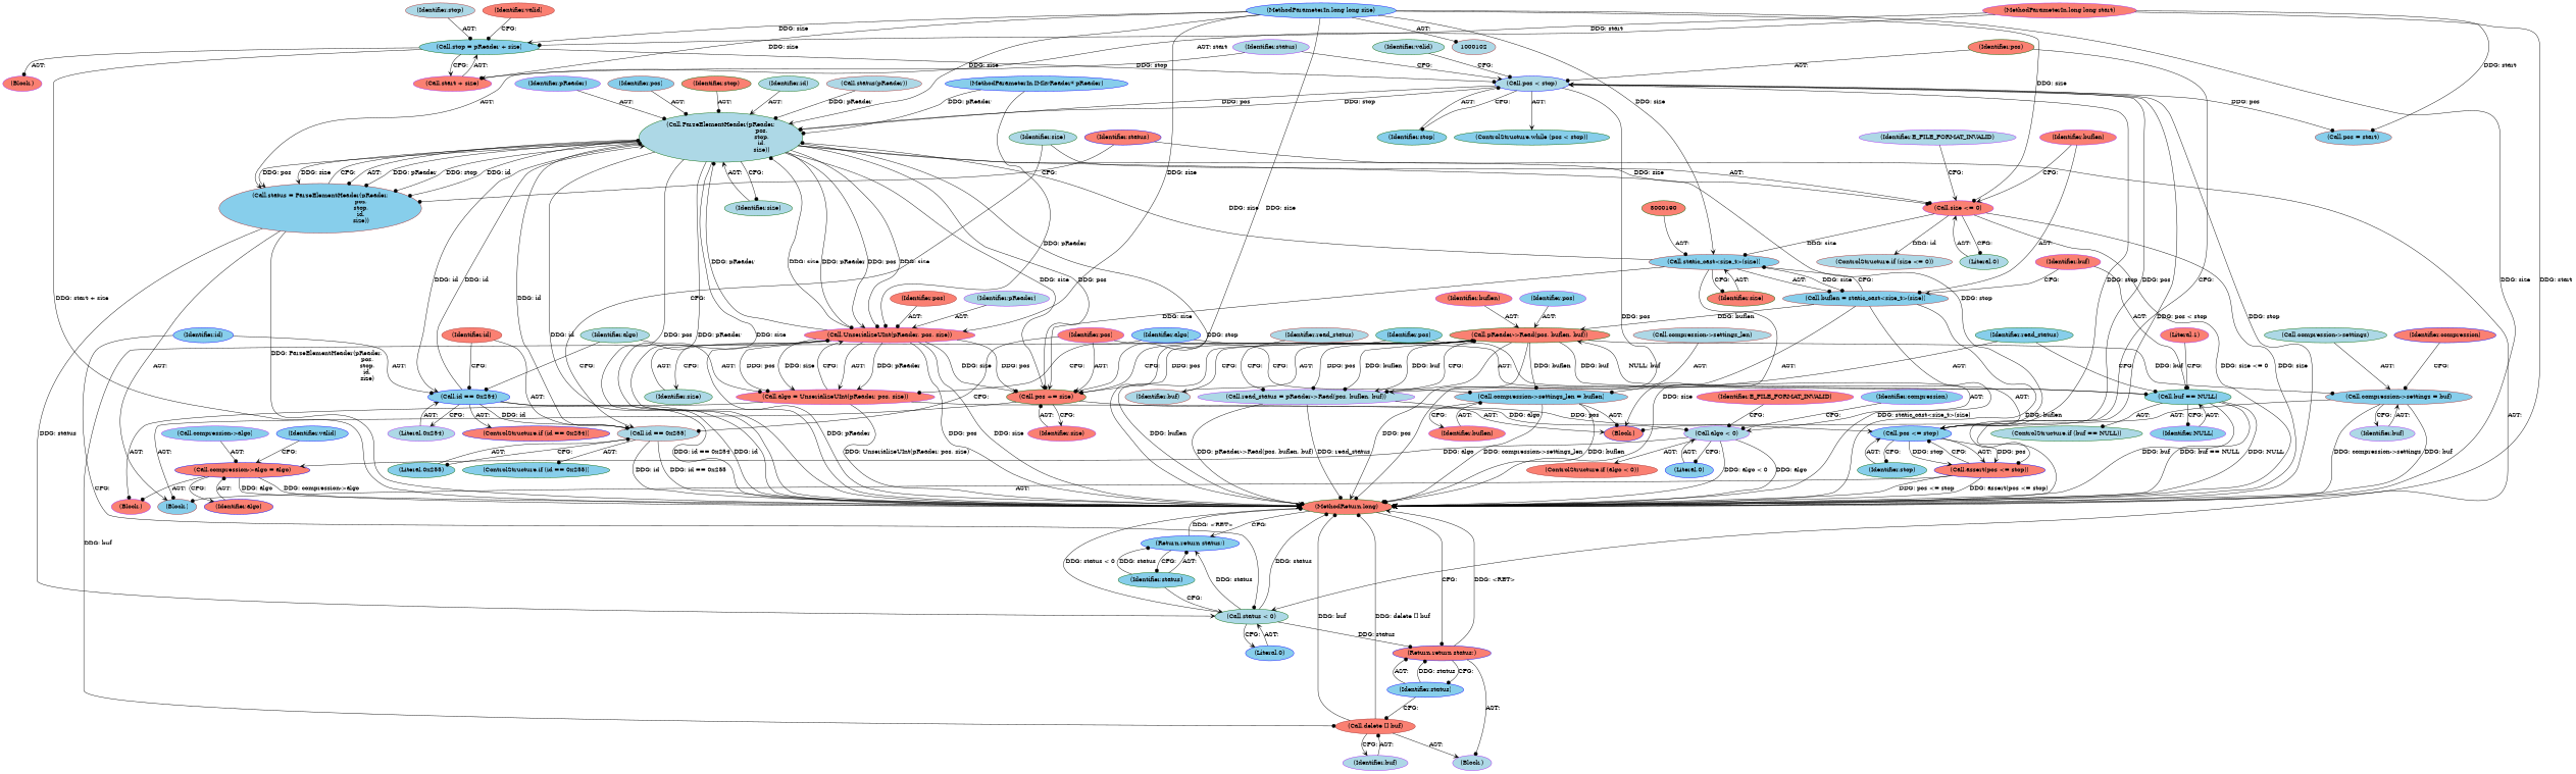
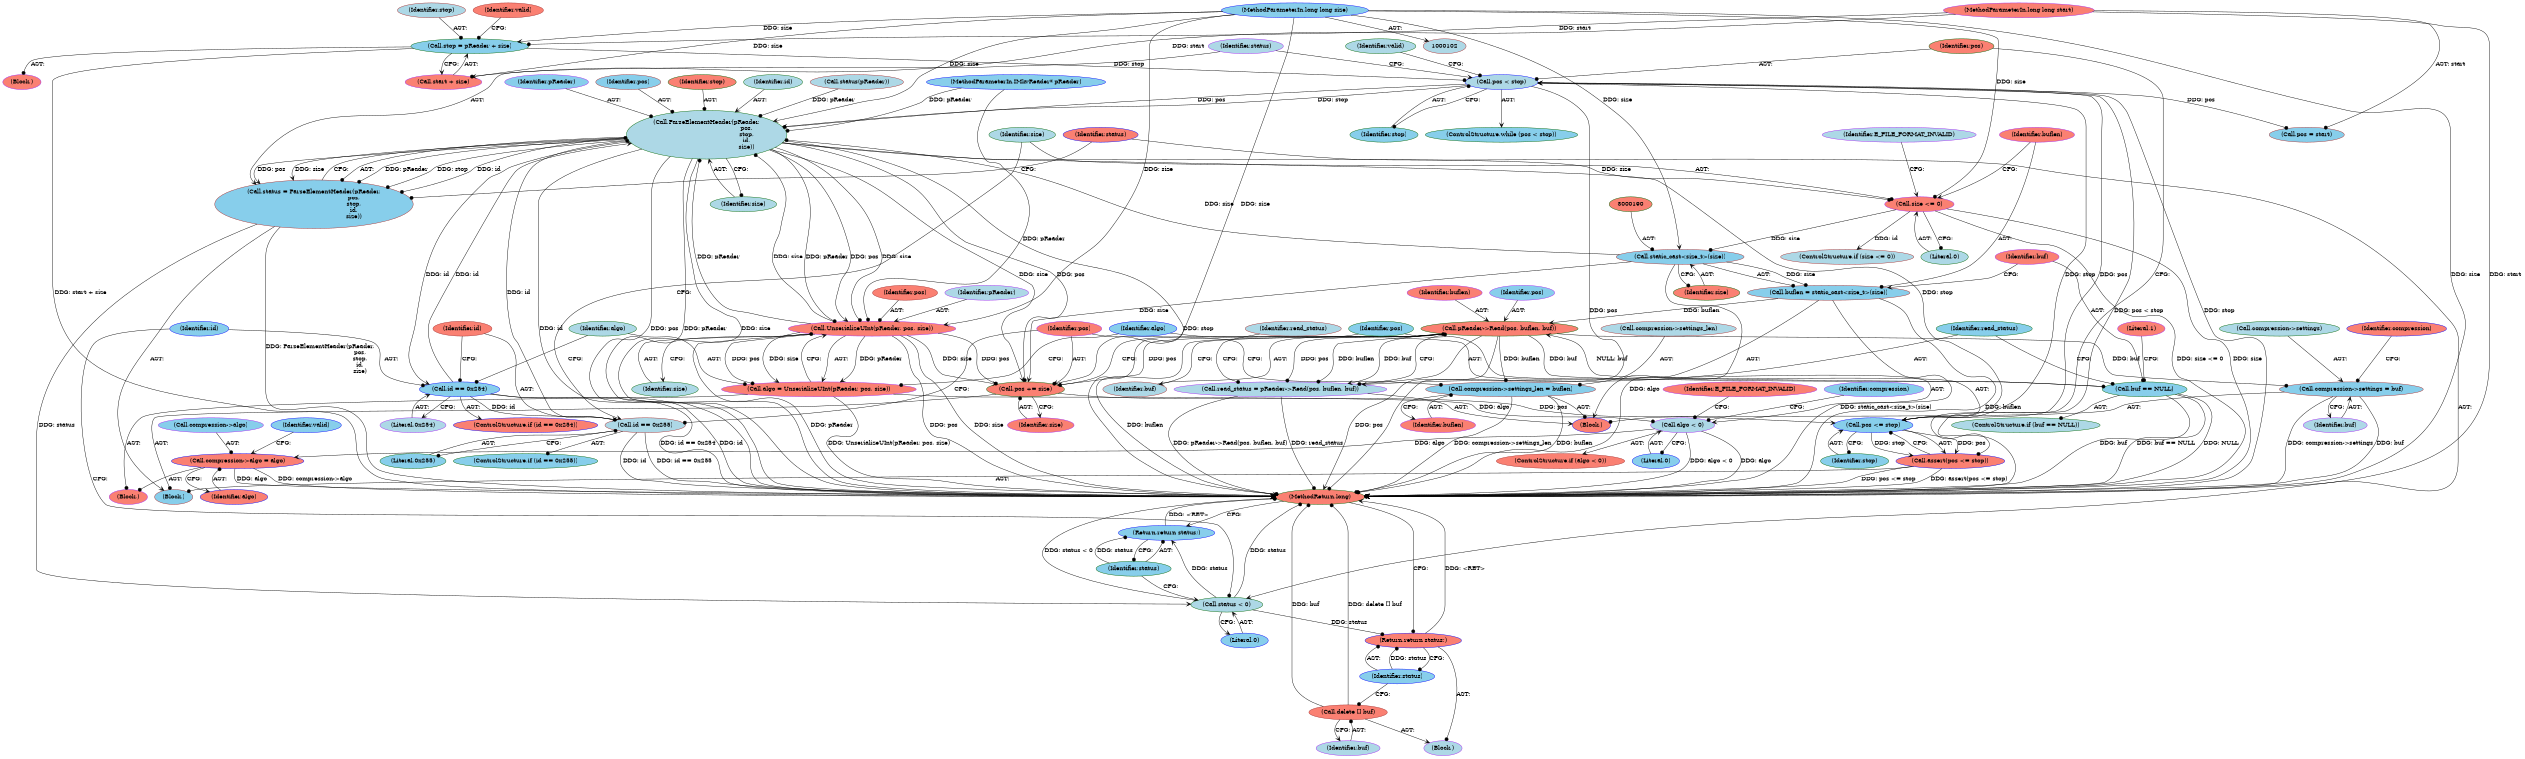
  digraph {
    node [color=purple fillcolor=salmon style=filled]
    edge [arrowhead=dot]
    n1 [color=darkgreen fillcolor=skyblue label="(Call,stop = pReader + size)"]
    n2 [color=blue fillcolor=lightblue label="(Call,pos < stop)"]
    n3 [color=darkgreen label="(MethodReturn,long)"]
    n4 [label="(Call,start + size)"]
    n5 [label="(Block,)"]
    n6 [color=brown fillcolor=skyblue label="(Call,pos = start)"]
    n7 [color=darkgreen fillcolor=lightblue label="(Call,ParseElementHeader(pReader,\n                                           pos,\n                                           stop,\n                                           id,\n                                           size))"]
    n8 [color=darkgreen fillcolor=skyblue label="(Identifier,stop)"]
    n9 [color=darkgreen fillcolor=skyblue label="(ControlStructure,while (pos < stop))"]
    n10 [color=blue fillcolor=skyblue label="(Return,return status;)"]
    n11 [color=blue label="(Return,return status;)"]
    n12 [label="(MethodParameterIn,long long start)"]
    1000102 [color=brown fillcolor=lightblue]
    n14 [color=blue fillcolor=skyblue label="(MethodParameterIn,long long size)"]
    n15 [label="(Call,UnserializeUInt(pReader, pos, size))"]
    n16 [color=darkgreen label="(Call,pos += size)"]
    n17 [label="(Call,size <= 0)"]
    n18 [color=brown fillcolor=skyblue label="(Call,static_cast<size_t>(size))"]
    n19 [color=brown fillcolor=skyblue label="(Call,status = ParseElementHeader(pReader,\n                                           pos,\n                                           stop,\n                                           id,\n                                           size))"]
    n20 [color=blue fillcolor=skyblue label="(Call,id == 0x254)"]
    n21 [color=blue fillcolor=skyblue label="(Call,pos <= stop)"]
    n22 [color=darkgreen fillcolor=lightblue label="(Identifier,size)"]
    n23 [label="(Call,algo = UnserializeUInt(pReader, pos, size))"]
    n24 [color=darkgreen fillcolor=lightblue label="(Identifier,size)"]
    n25 [color=brown fillcolor=skyblue label="(Block,)"]
    n26 [label="(Identifier,size)"]
    n27 [color=brown fillcolor=lightblue label="(ControlStructure,if (size <= 0))"]
    n28 [color=darkgreen fillcolor=lightblue label="(Literal,0)"]
    n29 [color=brown fillcolor=skyblue label="(Call,buflen = static_cast<size_t>(size))"]
    n30 [color=darkgreen label="(Identifier,size)"]
    n31 [color=darkgreen fillcolor=lightblue label="(Call,status < 0)"]
    n32 [color=brown fillcolor=lightblue label="(Call,id == 0x255)"]
    n33 [fillcolor=lightblue label="(Literal,0x254)"]
    n34 [color=blue label="(ControlStructure,if (id == 0x254))"]
    n35 [color=blue label="(Call,assert(pos <= stop))"]
    n36 [color=darkgreen fillcolor=skyblue label="(Identifier,stop)"]
    n37 [color=darkgreen label="(Call,pReader->Read(pos, buflen, buf))"]
    n38 [color=darkgreen fillcolor=skyblue label="(Call,buf == NULL)"]
    n39 [fillcolor=lightblue label="(Call,read_status = pReader->Read(pos, buflen, buf))"]
    n40 [color=brown label="(Call,delete [] buf)"]
    n41 [color=brown fillcolor=skyblue label="(Call,compression->settings = buf)"]
    n42 [color=brown fillcolor=skyblue label="(Call,compression->settings_len = buflen)"]
    n43 [color=brown fillcolor=lightblue label="(Identifier,buf)"]
    n44 [color=blue fillcolor=skyblue label="(Literal,0)"]
    n45 [color=darkgreen fillcolor=skyblue label="(Identifier,status)"]
    n46 [fillcolor=lightblue label="(Block,)"]
    n47 [color=blue fillcolor=skyblue label="(Identifier,status)"]
    n48 [color=darkgreen fillcolor=skyblue label="(ControlStructure,if (id == 0x255))"]
    n49 [color=darkgreen fillcolor=skyblue label="(Literal,0x255)"]
    n50 [fillcolor=lightblue label="(Call,algo < 0)"]
    n51 [label="(Block,)"]
    n52 [color=blue label="(Call,compression->algo = algo)"]
    n53 [color=blue fillcolor=skyblue label="(Literal,0)"]
    n54 [color=brown label="(ControlStructure,if (algo < 0))"]
    n55 [color=blue label="(Identifier,algo)"]
    n56 [color=blue label="(Block,)"]
    n57 [color=darkgreen fillcolor=lightblue label="(ControlStructure,if (buf == NULL))"]
-   n58 [fillcolor=skyblue label="(Identifier,NULL)"]
    n59 [fillcolor=lightblue label="(Identifier,buf)"]
    n60 [fillcolor=lightblue label="(Identifier,buf)"]
    n61 [label="(Identifier,buflen)"]
    n62 [color=blue fillcolor=skyblue label="(MethodParameterIn,IMkvReader* pReader)"]
    n63 [color=darkgreen fillcolor=lightblue label="(Identifier,id)"]
    n64 [color=darkgreen fillcolor=lightblue label="(Identifier,algo)"]
    n65 [color=brown label="(Identifier,id)"]
    n66 [color=blue fillcolor=skyblue label="(Identifier,id)"]
    n67 [color=darkgreen fillcolor=lightblue label="(Call,compression->settings)"]
    n68 [color=darkgreen fillcolor=lightblue label="(Identifier,size)"]
    n69 [label="(Identifier,pos)"]
    n70 [color=blue fillcolor=skyblue label="(Identifier,algo)"]
    n71 [color=brown fillcolor=lightblue label="(Call,status(pReader))"]
    n72 [color=brown fillcolor=lightblue label="(Identifier,stop)"]
    n73 [color=darkgreen fillcolor=skyblue label="(Identifier,read_status)"]
    n74 [fillcolor=lightblue label="(Identifier,status)"]
    n75 [color=brown fillcolor=lightblue label="(Identifier,read_status)"]
    n76 [fillcolor=lightblue label="(Identifier,E_FILE_FORMAT_INVALID)"]
    n77 [color=blue label="(Identifier,compression)"]
    n78 [color=darkgreen label="(Identifier,pos)"]
    n79 [color=brown label="(Identifier,pos)"]
    n80 [fillcolor=skyblue label="(Identifier,pReader)"]
    n81 [color=darkgreen fillcolor=lightblue label="(Identifier,valid)"]
    n82 [label="(Identifier,buflen)"]
    n83 [color=brown fillcolor=skyblue label="(Identifier,pos)"]
    n84 [label="(Identifier,buflen)"]
    n85 [label="(Identifier,E_FILE_FORMAT_INVALID)"]
    n86 [label="(Identifier,buf)"]
    n87 [fillcolor=skyblue label="(Call,compression->algo)"]
    n88 [color=brown label="(Identifier,valid)"]
    n89 [color=blue label="(Identifier,status)"]
    n90 [fillcolor=lightblue label="(Identifier,pReader)"]
    n91 [label="(Literal,1)"]
    n92 [fillcolor=skyblue label="(Identifier,compression)"]
    n93 [color=darkgreen fillcolor=skyblue label="(Identifier,pos)"]
    n94 [color=brown fillcolor=lightblue label="(Call,compression->settings_len)"]
    n95 [color=darkgreen label="(Identifier,stop)"]
    n96 [fillcolor=skyblue label="(Identifier,pos)"]
    n97 [color=blue fillcolor=skyblue label="(Identifier,valid)"]
    n98 [color=darkgreen label=3000190]
    n1 -> n2 [label="DDG: stop"]
    n1 -> n3 [label="DDG: start + size"]
    n1 -> n4 [arrowhead=vee label="CFG: "]
    n1 -> n5 [label="AST: "]
    n2 -> n3 [arrowhead=vee label="DDG: pos < stop"]
    n2 -> n3 [label="DDG: stop"]
    n2 -> n3 [label="DDG: pos"]
    n2 -> n6 [label="DDG: pos"]
    n2 -> n7 [label="DDG: pos"]
    n2 -> n7 [arrowhead=vee label="DDG: stop"]
    n2 -> n8 [label="CFG: "]
    n2 -> n9 [arrowhead=vee label="AST: "]
    n3 -> n10 [arrowhead=vee label="CFG: "]
    n3 -> n11 [label="CFG: "]
    n4 -> n1 [arrowhead=vee label="AST: "]
    n7 -> n3 [arrowhead=vee label="DDG: size"]
    n7 -> n3 [label="DDG: stop"]
    n7 -> n3 [label="DDG: id"]
    n7 -> n3 [label="DDG: pos"]
    n7 -> n3 [label="DDG: pReader"]
    n7 -> n15 [label="DDG: pReader"]
    n7 -> n15 [arrowhead=vee label="DDG: pos"]
    n7 -> n15 [label="DDG: size"]
    n7 -> n16 [arrowhead=vee label="DDG: size"]
    n7 -> n16 [label="DDG: pos"]
    n7 -> n17 [label="DDG: size"]
    n7 -> n19 [label="AST: "]
    n7 -> n19 [label="DDG: pReader"]
    n7 -> n19 [label="DDG: stop"]
    n7 -> n19 [label="DDG: id"]
    n7 -> n19 [arrowhead=vee label="DDG: pos"]
    n7 -> n19 [arrowhead=vee label="DDG: size"]
    n7 -> n20 [arrowhead=vee label="DDG: id"]
    n7 -> n21 [arrowhead=vee label="DDG: stop"]
    n7 -> n22 [label="CFG: "]
    n8 -> n2 [label="AST: "]
    n10 -> n3 [label="DDG: <RET>"]
    n10 -> n45 [label="CFG: "]
    n11 -> n3 [arrowhead=vee label="DDG: <RET>"]
    n11 -> n46 [label="AST: "]
    n11 -> n47 [label="CFG: "]
    n12 -> n1 [label="DDG: start"]
    n12 -> n3 [label="DDG: start"]
-   n12 -> n4 [label="AST: start"]
-   n12 -> n6 [label="DDG: start"]
+   n12 -> n4 [label="DDG: start"]
+   n12 -> n6 [label="AST: start"]
    n14 -> n1 [arrowhead=vee label="DDG: size"]
    n14 -> n3 [arrowhead=vee label="DDG: size"]
    n14 -> n4 [arrowhead=vee label="DDG: size"]
    n14 -> n7 [arrowhead=vee label="DDG: size"]
-   n14 -> 1000102 [label="AST: "]
+   n14 -> 1000102 [arrowhead=vee label="AST: "]
    n14 -> n15 [arrowhead=vee label="DDG: size"]
    n14 -> n16 [label="DDG: size"]
    n14 -> n17 [label="DDG: size"]
    n14 -> n18 [arrowhead=vee label="DDG: size"]
    n15 -> n3 [label="DDG: size"]
    n15 -> n3 [arrowhead=vee label="DDG: pReader"]
    n15 -> n3 [label="DDG: pos"]
    n15 -> n7 [label="DDG: pReader"]
    n15 -> n7 [label="DDG: size"]
    n15 -> n16 [arrowhead=vee label="DDG: size"]
    n15 -> n16 [label="DDG: pos"]
    n15 -> n23 [arrowhead=vee label="AST: "]
    n15 -> n23 [arrowhead=vee label="DDG: pReader"]
    n15 -> n23 [label="DDG: pos"]
    n15 -> n23 [arrowhead=vee label="DDG: size"]
    n15 -> n24 [arrowhead=vee label="CFG: "]
    n16 -> n21 [arrowhead=vee label="DDG: pos"]
    n16 -> n25 [label="AST: "]
    n16 -> n26 [arrowhead=vee label="CFG: "]
    n17 -> n3 [arrowhead=vee label="DDG: size <= 0"]
    n17 -> n3 [arrowhead=vee label="DDG: size"]
    n17 -> n18 [label="DDG: size"]
    n17 -> n27 [arrowhead=vee label="DDG: id"]
    n17 -> n28 [label="CFG: "]
-   n18 -> n3 [label="DDG: size"]
+   n18 -> n3 [label="DDG: algo"]
    n18 -> n7 [label="DDG: size"]
    n18 -> n16 [arrowhead=vee label="DDG: size"]
    n18 -> n29 [label="AST: "]
    n18 -> n29 [label="DDG: size"]
    n18 -> n30 [label="CFG: "]
    n19 -> n3 [label="DDG: ParseElementHeader(pReader,\n                                           pos,\n                                           stop,\n                                           id,\n                                           size)"]
    n19 -> n7 [label="CFG: "]
    n19 -> n25 [arrowhead=vee label="AST: "]
    n19 -> n31 [arrowhead=vee label="DDG: status"]
    n20 -> n3 [label="DDG: id == 0x254"]
    n20 -> n3 [arrowhead=vee label="DDG: id"]
    n20 -> n7 [arrowhead=vee label="DDG: id"]
    n20 -> n32 [arrowhead=vee label="DDG: id"]
    n20 -> n33 [arrowhead=vee label="CFG: "]
    n20 -> n34 [arrowhead=vee label="AST: "]
    n21 -> n2 [arrowhead=vee label="DDG: pos"]
    n21 -> n2 [arrowhead=vee label="DDG: stop"]
    n21 -> n35 [arrowhead=vee label="AST: "]
    n21 -> n35 [arrowhead=vee label="DDG: pos"]
    n21 -> n35 [arrowhead=vee label="DDG: stop"]
    n21 -> n36 [label="CFG: "]
    n22 -> n7 [arrowhead=vee label="AST: "]
    n23 -> n3 [label="DDG: UnserializeUInt(pReader, pos, size)"]
    n23 -> n15 [arrowhead=vee label="CFG: "]
    n23 -> n50 [label="DDG: algo"]
    n23 -> n51 [label="AST: "]
    n24 -> n15 [label="AST: "]
    n26 -> n16 [label="AST: "]
    n28 -> n17 [arrowhead=vee label="AST: "]
    n29 -> n3 [arrowhead=vee label="DDG: buflen"]
    n29 -> n3 [label="DDG: static_cast<size_t>(size)"]
-   n29 -> n18 [label="CFG: "]
    n29 -> n37 [arrowhead=vee label="DDG: buflen"]
    n29 -> n56 [arrowhead=vee label="AST: "]
    n30 -> n18 [arrowhead=vee label="AST: "]
    n31 -> n3 [label="DDG: status"]
    n31 -> n3 [label="DDG: status < 0"]
    n31 -> n10 [arrowhead=vee label="DDG: status"]
    n31 -> n11 [label="DDG: status"]
    n31 -> n44 [arrowhead=vee label="CFG: "]
    n32 -> n3 [arrowhead=vee label="DDG: id == 0x255"]
    n32 -> n3 [arrowhead=vee label="DDG: id"]
    n32 -> n7 [label="DDG: id"]
    n32 -> n48 [label="AST: "]
    n32 -> n49 [label="CFG: "]
    n33 -> n20 [arrowhead=vee label="AST: "]
    n35 -> n3 [arrowhead=vee label="DDG: assert(pos <= stop)"]
    n35 -> n3 [arrowhead=vee label="DDG: pos <= stop"]
    n35 -> n21 [label="CFG: "]
    n35 -> n25 [label="AST: "]
    n36 -> n21 [arrowhead=vee label="AST: "]
    n37 -> n3 [label="DDG: buflen"]
    n37 -> n3 [arrowhead=vee label="DDG: pos"]
    n37 -> n16 [arrowhead=vee label="DDG: pos"]
    n37 -> n38 [label="DDG: buf"]
    n37 -> n39 [label="AST: "]
    n37 -> n39 [label="DDG: pos"]
    n37 -> n39 [label="DDG: buflen"]
    n37 -> n39 [arrowhead=vee label="DDG: buf"]
-   n37 -> n40 [label="DDG: buf"]
    n37 -> n41 [label="DDG: buf"]
    n37 -> n42 [label="DDG: buflen"]
    n37 -> n43 [arrowhead=vee label="CFG: "]
    n38 -> n3 [arrowhead=vee label="DDG: buf == NULL"]
    n38 -> n3 [arrowhead=vee label="DDG: NULL"]
    n38 -> n3 [label="DDG: buf"]
    n38 -> n37 [arrowhead=vee label="NULL: buf"]
    n38 -> n57 [label="AST: "]
-   n38 -> n58 [label="CFG: "]
    n39 -> n3 [label="DDG: read_status"]
    n39 -> n3 [arrowhead=vee label="DDG: pReader->Read(pos, buflen, buf)"]
    n39 -> n37 [label="CFG: "]
    n39 -> n56 [arrowhead=vee label="AST: "]
    n40 -> n3 [label="DDG: buf"]
    n40 -> n3 [label="DDG: delete [] buf"]
    n40 -> n46 [arrowhead=vee label="AST: "]
    n40 -> n59 [arrowhead=vee label="CFG: "]
    n41 -> n3 [arrowhead=vee label="DDG: compression->settings"]
    n41 -> n3 [label="DDG: buf"]
    n41 -> n56 [label="AST: "]
    n41 -> n60 [arrowhead=vee label="CFG: "]
    n42 -> n3 [label="DDG: compression->settings_len"]
    n42 -> n3 [label="DDG: buflen"]
    n42 -> n56 [label="AST: "]
    n42 -> n61 [arrowhead=vee label="CFG: "]
    n43 -> n37 [label="AST: "]
    n44 -> n31 [arrowhead=vee label="AST: "]
    n45 -> n10 [label="AST: "]
    n45 -> n10 [label="DDG: status"]
    n45 -> n31 [arrowhead=vee label="CFG: "]
    n47 -> n11 [label="AST: "]
    n47 -> n11 [label="DDG: status"]
    n47 -> n40 [label="CFG: "]
    n49 -> n32 [label="AST: "]
    n50 -> n3 [arrowhead=vee label="DDG: algo"]
    n50 -> n3 [arrowhead=vee label="DDG: algo < 0"]
    n50 -> n52 [arrowhead=vee label="DDG: algo"]
    n50 -> n53 [label="CFG: "]
    n50 -> n54 [arrowhead=vee label="AST: "]
    n52 -> n3 [arrowhead=vee label="DDG: compression->algo"]
    n52 -> n3 [arrowhead=vee label="DDG: algo"]
    n52 -> n51 [label="AST: "]
    n52 -> n55 [arrowhead=vee label="CFG: "]
    n53 -> n50 [arrowhead=vee label="AST: "]
    n55 -> n52 [label="AST: "]
-   n58 -> n38 [arrowhead=vee label="AST: "]
    n59 -> n40 [label="AST: "]
    n60 -> n41 [arrowhead=vee label="AST: "]
    n61 -> n42 [label="AST: "]
    n62 -> n7 [label="DDG: pReader"]
    n62 -> n15 [label="DDG: pReader"]
    n63 -> n7 [arrowhead=vee label="AST: "]
    n64 -> n20 [label="CFG: "]
    n64 -> n23 [label="AST: "]
    n65 -> n20 [label="CFG: "]
    n65 -> n32 [label="AST: "]
    n66 -> n20 [label="AST: "]
    n66 -> n31 [label="CFG: "]
    n67 -> n41 [arrowhead=vee label="AST: "]
    n68 -> n17 [label="AST: "]
    n68 -> n32 [arrowhead=vee label="CFG: "]
    n69 -> n16 [arrowhead=vee label="AST: "]
    n69 -> n32 [label="CFG: "]
    n69 -> n42 [label="CFG: "]
    n70 -> n23 [label="CFG: "]
    n70 -> n50 [arrowhead=vee label="AST: "]
    n71 -> n7 [label="DDG: pReader"]
    n72 -> n1 [label="AST: "]
    n73 -> n38 [label="CFG: "]
    n73 -> n39 [arrowhead=vee label="AST: "]
    n74 -> n2 [arrowhead=vee label="CFG: "]
    n74 -> n19 [arrowhead=vee label="AST: "]
    n75 -> n39 [label="CFG: "]
    n76 -> n17 [arrowhead=vee label="CFG: "]
    n77 -> n41 [label="CFG: "]
    n78 -> n2 [label="AST: "]
    n78 -> n35 [label="CFG: "]
    n79 -> n15 [label="AST: "]
    n80 -> n7 [label="AST: "]
    n81 -> n2 [label="CFG: "]
    n82 -> n17 [arrowhead=vee label="CFG: "]
    n82 -> n29 [label="AST: "]
    n83 -> n7 [label="AST: "]
    n84 -> n37 [arrowhead=vee label="AST: "]
    n85 -> n50 [label="CFG: "]
    n86 -> n29 [arrowhead=vee label="CFG: "]
    n86 -> n38 [label="AST: "]
    n87 -> n52 [label="AST: "]
    n88 -> n1 [label="CFG: "]
    n89 -> n19 [label="CFG: "]
    n89 -> n31 [arrowhead=vee label="AST: "]
    n90 -> n15 [arrowhead=vee label="AST: "]
    n91 -> n38 [label="CFG: "]
    n92 -> n50 [label="CFG: "]
    n93 -> n16 [label="CFG: "]
    n93 -> n21 [arrowhead=vee label="AST: "]
    n94 -> n42 [label="AST: "]
    n95 -> n7 [label="AST: "]
    n96 -> n37 [arrowhead=vee label="AST: "]
    n97 -> n52 [arrowhead=vee label="CFG: "]
    n98 -> n18 [label="AST: "]
  }
